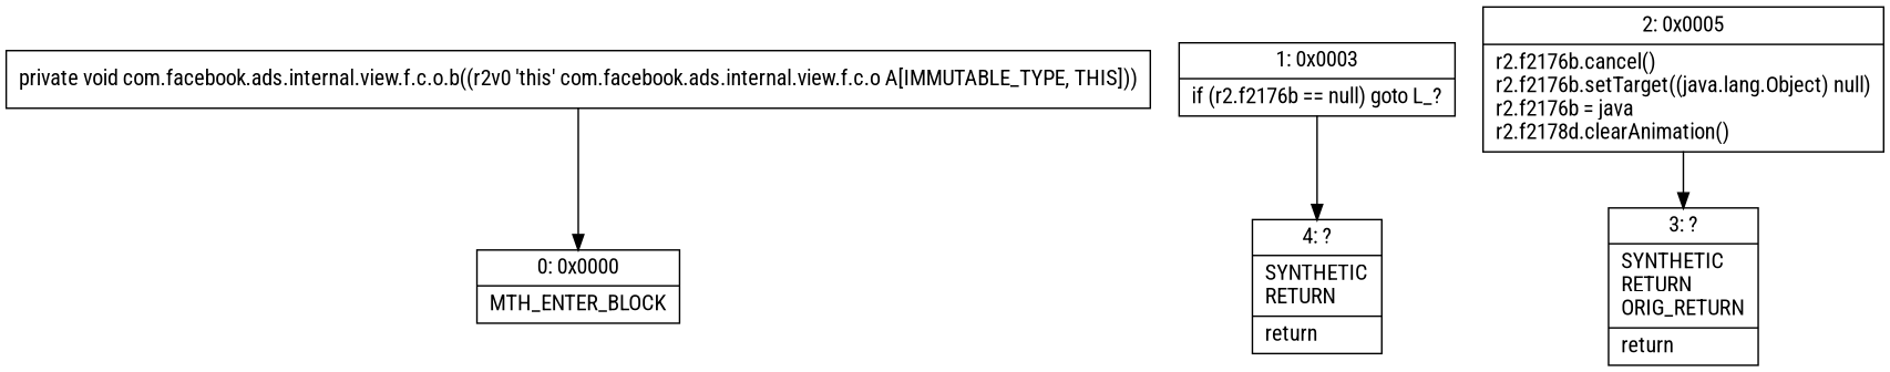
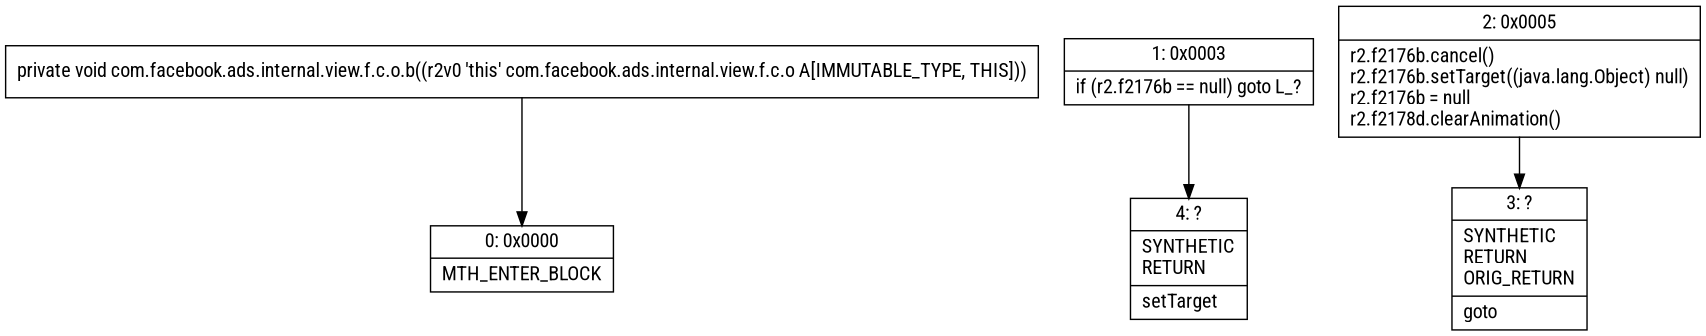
  digraph {
    fontname="Roboto Condensed"
    node [fontname="Roboto Condensed" shape=record]
    edge [fontname="Roboto Condensed"]
    n1 [label="{0\:\ 0x0000|MTH_ENTER_BLOCK\l}"]
    n2 [label="{1\:\ 0x0003|if (r2.f2176b == null) goto L_?\l}"]
-   n3 [label="{4\:\ ?|SYNTHETIC\lRETURN\l|return\l}"]
-   n4 [label="{2\:\ 0x0005|r2.f2176b.cancel()\lr2.f2176b.setTarget((java.lang.Object) null)\lr2.f2176b = java\lr2.f2178d.clearAnimation()\l}"]
-   n5 [label="{3\:\ ?|SYNTHETIC\lRETURN\lORIG_RETURN\l|return\l}"]
+   n3 [label="{4\:\ ?|SYNTHETIC\lRETURN\l|setTarget\l}"]
+   n4 [label="{2\:\ 0x0005|r2.f2176b.cancel()\lr2.f2176b.setTarget((java.lang.Object) null)\lr2.f2176b = null\lr2.f2178d.clearAnimation()\l}"]
+   n5 [label="{3\:\ ?|SYNTHETIC\lRETURN\lORIG_RETURN\l|goto\l}"]
    n6 [label="{private void com.facebook.ads.internal.view.f.c.o.b((r2v0 'this' com.facebook.ads.internal.view.f.c.o A[IMMUTABLE_TYPE, THIS])) }"]
    n2 -> n3
    n4 -> n5
    n6 -> n1
  }
